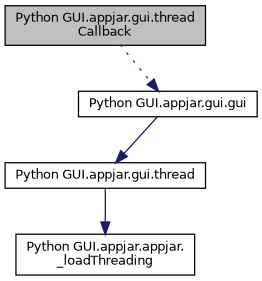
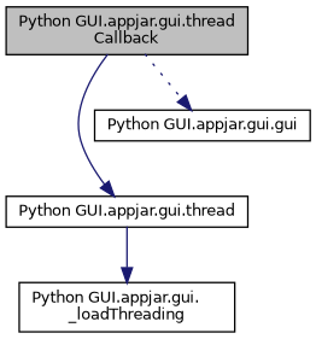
  digraph {
    rankdir=TB
    node [color=black fillcolor=white fontname=Helvetica fontsize=10 shape=record style=filled]
    edge [color=midnightblue fontname=Helvetica fontsize=10 labelfontname=Helvetica labelfontsize=10 style=solid]
    n1 [fillcolor=grey75 fontcolor=black height=0.2 label="Python GUI.appjar.gui.thread\lCallback" width=0.4]
    n2 [height=0.2 label="Python GUI.appjar.gui.thread" width=0.4]
    n3 [height=0.2 label="Python GUI.appjar.gui.gui" width=0.4]
-   n4 [height=0.2 label="Python GUI.appjar.appjar.\l_loadThreading" width=0.4]
-   n3 -> n2
+   n4 [height=0.2 label="Python GUI.appjar.gui.\l_loadThreading" width=0.4]
+   n1 -> n2
    n1 -> n3 [style=dotted]
    n2 -> n4
  }
